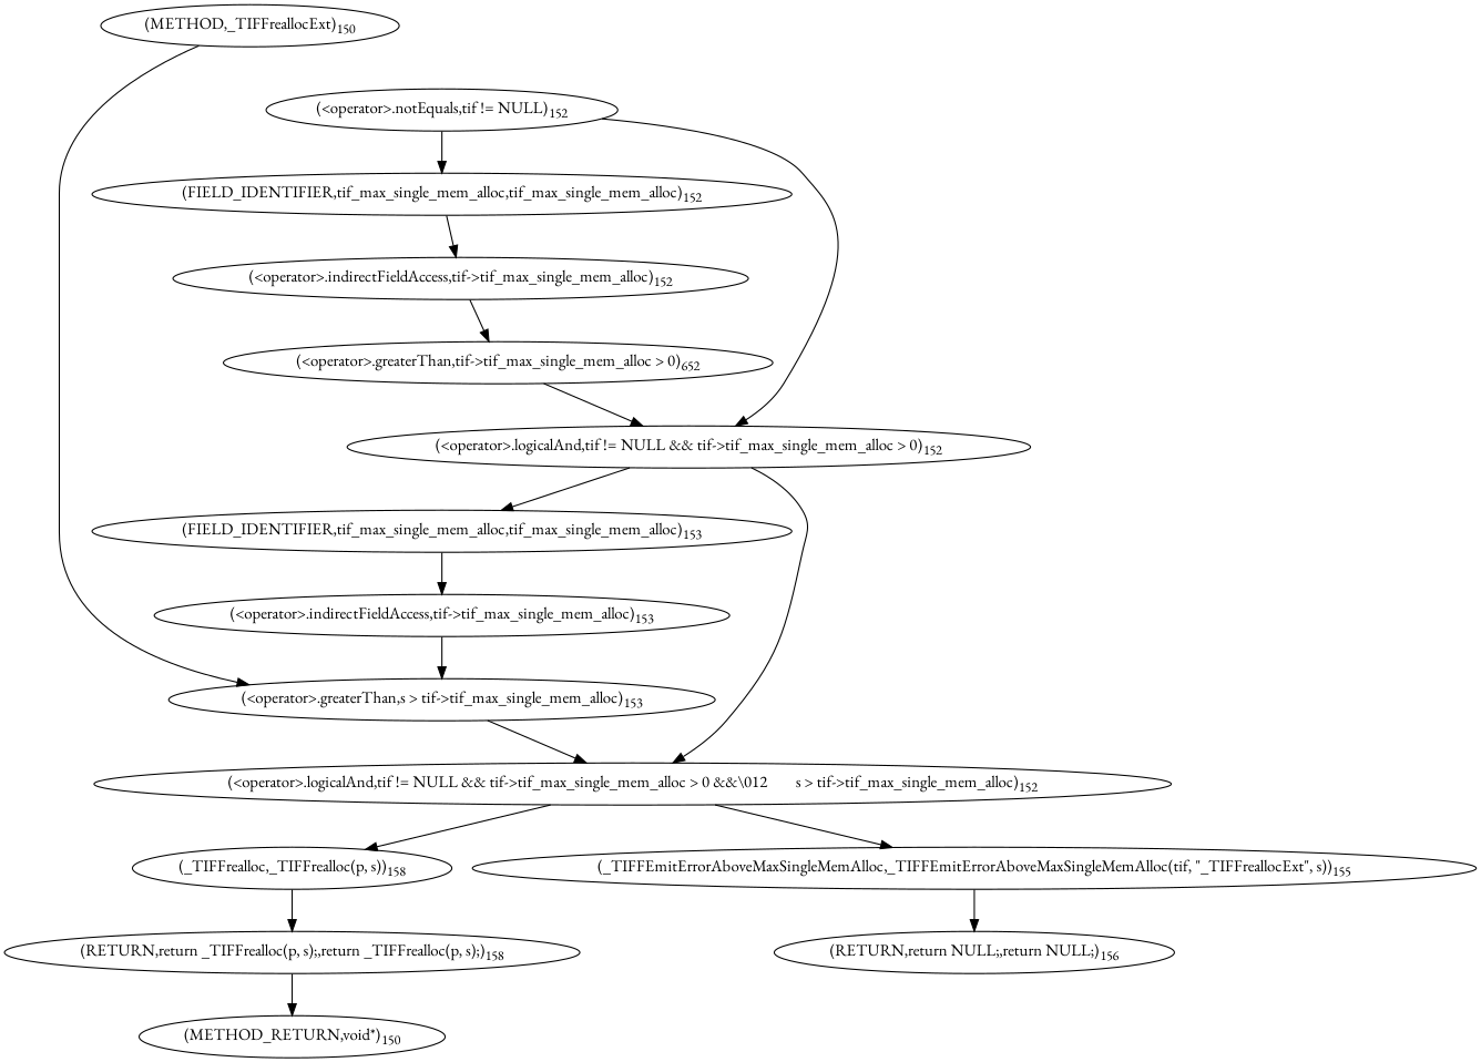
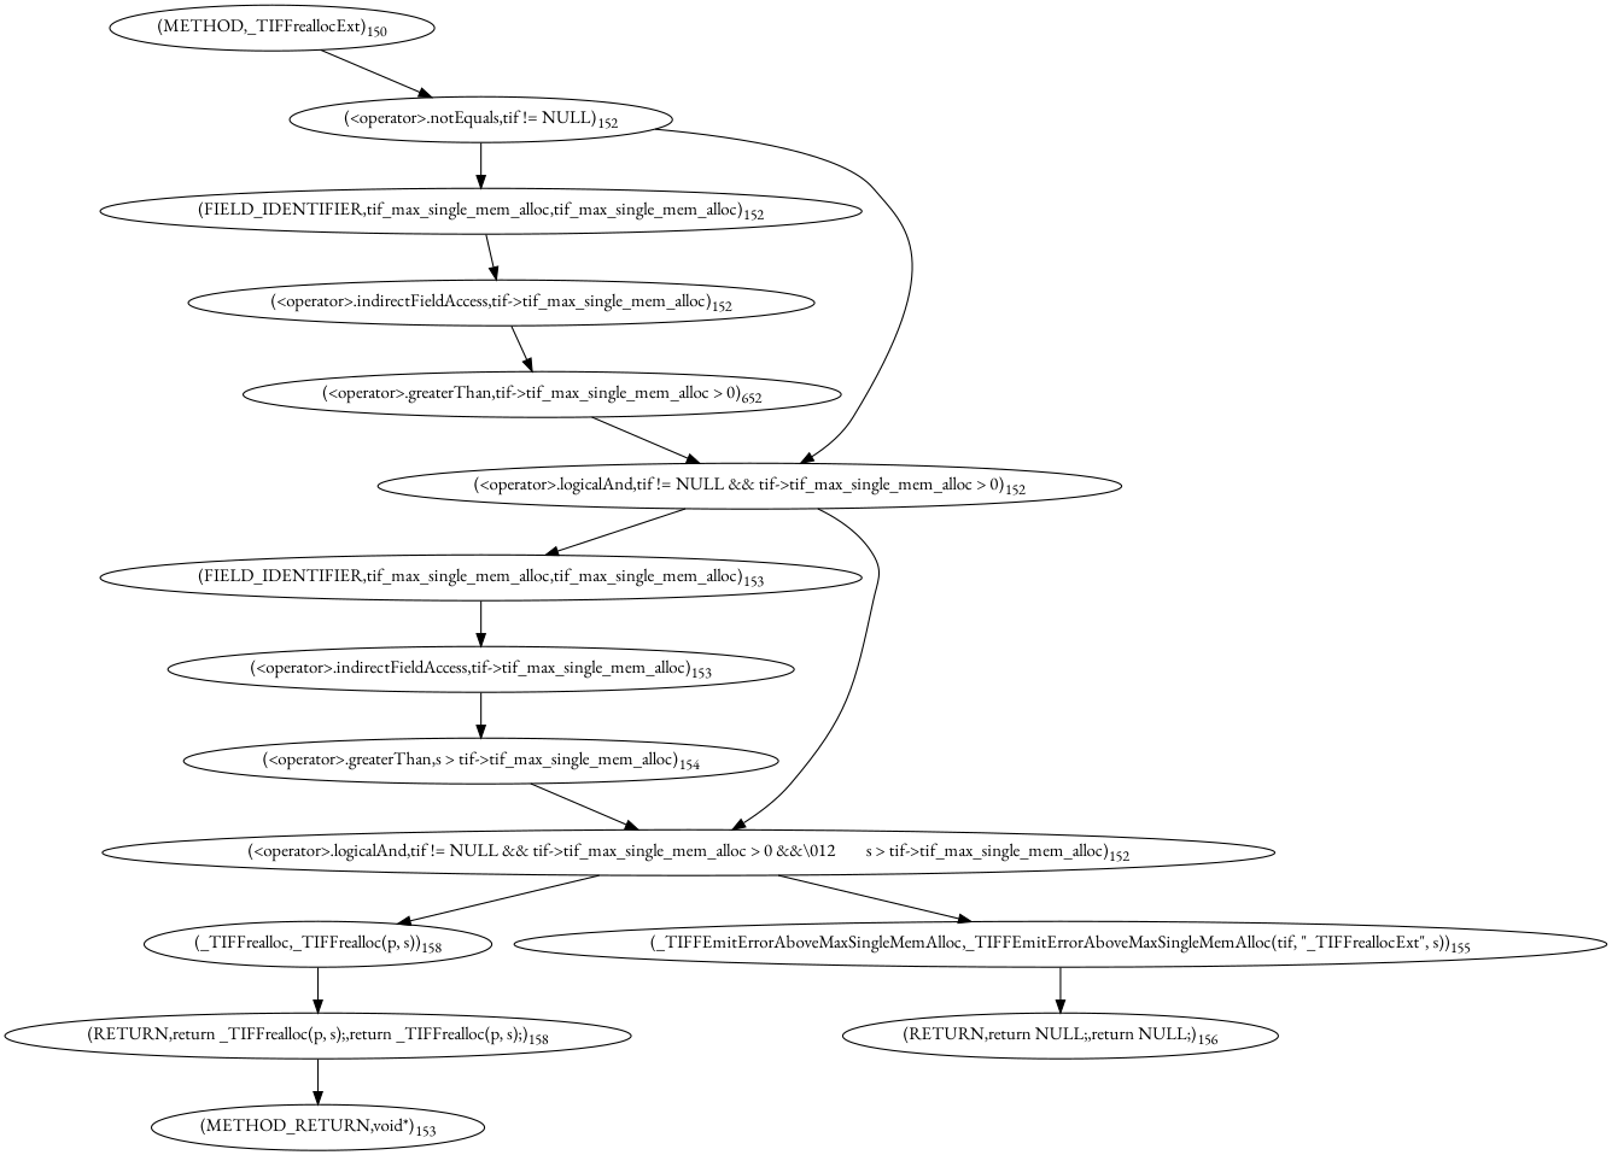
  digraph {
    fontname="EB Garamond"
    node [fontname="EB Garamond"]
    edge [fontname="EB Garamond"]
    n1 [label=<(RETURN,return _TIFFrealloc(p, s);,return _TIFFrealloc(p, s);)<SUB>158</SUB>>]
-   n2 [label=<(METHOD_RETURN,void*)<SUB>150</SUB>>]
+   n2 [label=<(METHOD_RETURN,void*)<SUB>153</SUB>>]
    n3 [label=<(&lt;operator&gt;.logicalAnd,tif != NULL &amp;&amp; tif-&gt;tif_max_single_mem_alloc &gt; 0 &amp;&amp;\012        s &gt; tif-&gt;tif_max_single_mem_alloc)<SUB>152</SUB>>]
    n4 [label=<(_TIFFrealloc,_TIFFrealloc(p, s))<SUB>158</SUB>>]
    n5 [label=<(_TIFFEmitErrorAboveMaxSingleMemAlloc,_TIFFEmitErrorAboveMaxSingleMemAlloc(tif, &quot;_TIFFreallocExt&quot;, s))<SUB>155</SUB>>]
    n6 [label=<(RETURN,return NULL;,return NULL;)<SUB>156</SUB>>]
    n7 [label=<(&lt;operator&gt;.logicalAnd,tif != NULL &amp;&amp; tif-&gt;tif_max_single_mem_alloc &gt; 0)<SUB>152</SUB>>]
    n8 [label=<(FIELD_IDENTIFIER,tif_max_single_mem_alloc,tif_max_single_mem_alloc)<SUB>153</SUB>>]
    n9 [label=<(&lt;operator&gt;.indirectFieldAccess,tif-&gt;tif_max_single_mem_alloc)<SUB>153</SUB>>]
-   n10 [label=<(&lt;operator&gt;.greaterThan,s &gt; tif-&gt;tif_max_single_mem_alloc)<SUB>153</SUB>>]
+   n10 [label=<(&lt;operator&gt;.greaterThan,s &gt; tif-&gt;tif_max_single_mem_alloc)<SUB>154</SUB>>]
    n11 [label=<(&lt;operator&gt;.notEquals,tif != NULL)<SUB>152</SUB>>]
    n12 [label=<(FIELD_IDENTIFIER,tif_max_single_mem_alloc,tif_max_single_mem_alloc)<SUB>152</SUB>>]
    n13 [label=<(&lt;operator&gt;.indirectFieldAccess,tif-&gt;tif_max_single_mem_alloc)<SUB>152</SUB>>]
    n14 [label=<(&lt;operator&gt;.greaterThan,tif-&gt;tif_max_single_mem_alloc &gt; 0)<SUB>652</SUB>>]
    n15 [label=<(METHOD,_TIFFreallocExt)<SUB>150</SUB>>]
    n1 -> n2
    n3 -> n4
    n3 -> n5
    n4 -> n1
    n5 -> n6
    n7 -> n3
    n7 -> n8
    n8 -> n9
    n9 -> n10
    n10 -> n3
    n11 -> n7
    n11 -> n12
    n12 -> n13
    n13 -> n14
    n14 -> n7
-   n15 -> n10
+   n15 -> n11
  }
